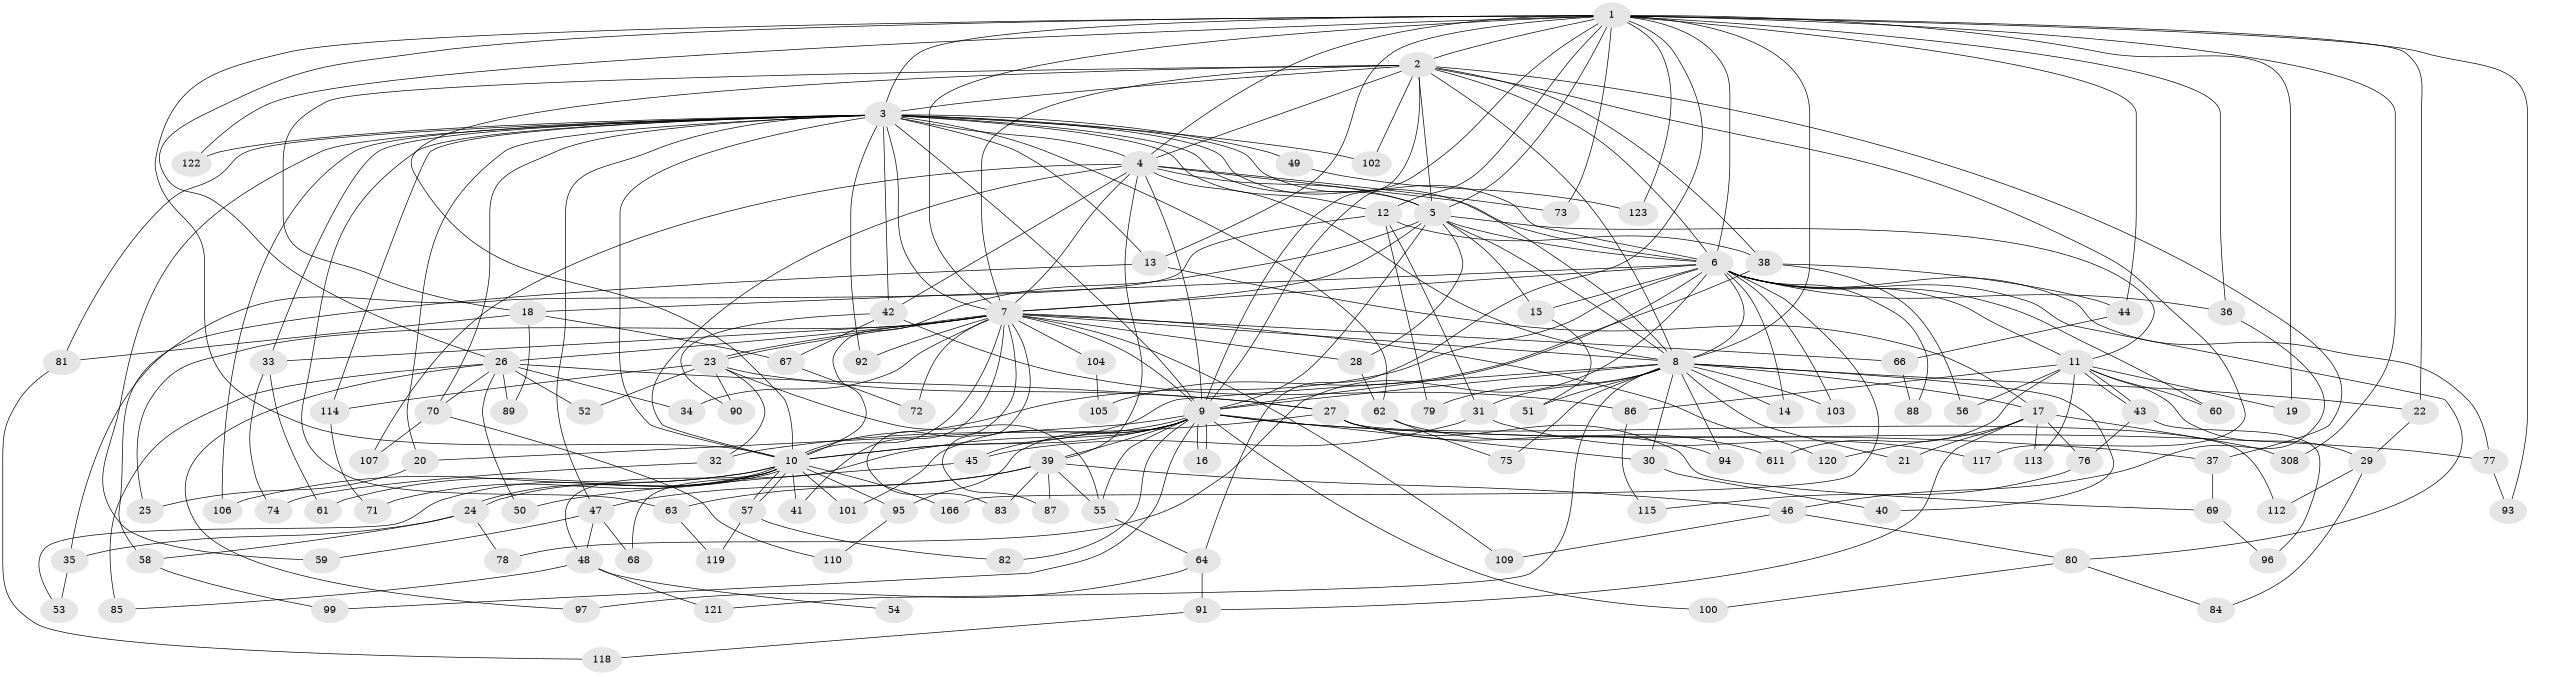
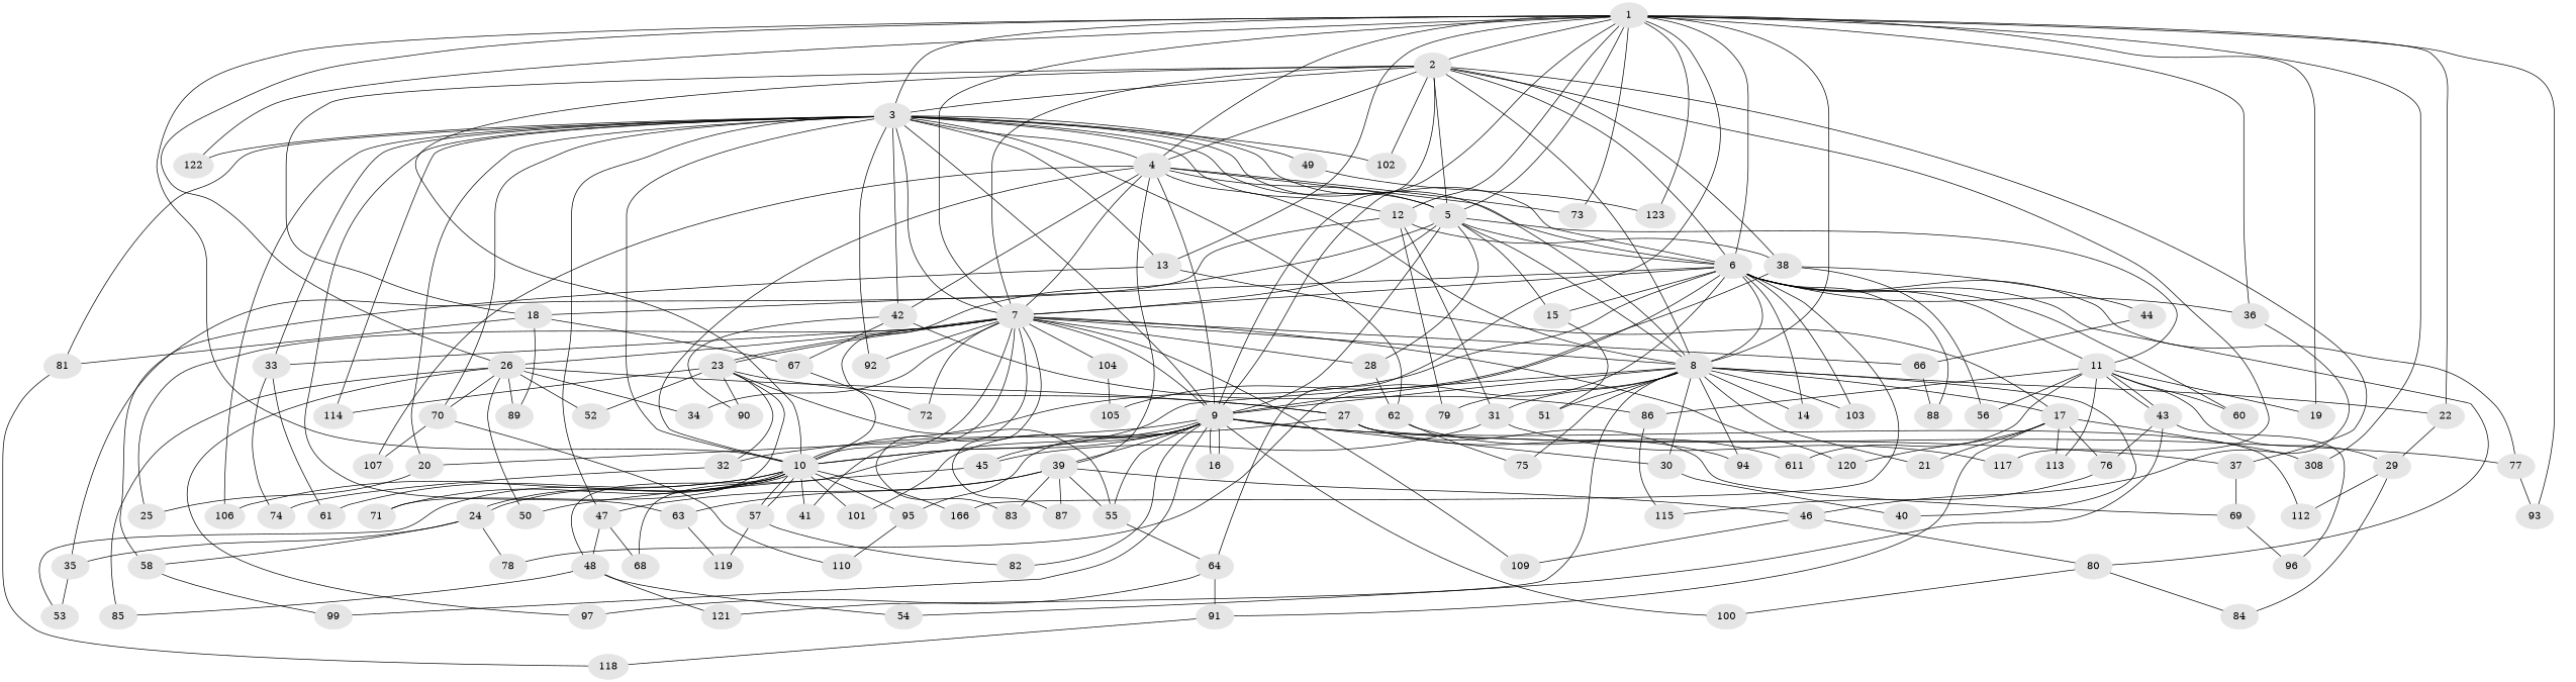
  graph {
    node [color=gray90 style=filled]
    1
    2
    3
    4
    5
    6
    7
    8
    9
    10
    12
    13
    19
    22
    26
    36
    44
    64
    73
    93
    n21 [label=308]
    122
    123
    18
    37
    38
    102
    117
    20
    33
    42
    47
    49
-   59
    62
    63
    70
    81
    92
    106
    114
    39
    107
    11
    15
    28
    14
    60
    77
    78
    80
    88
    103
    n54 [label=166]
    23
    25
    34
    41
    66
    72
    83
    87
    104
    109
    120
    17
    21
    30
    31
    40
    51
    75
    79
    94
    121
    16
    45
    55
    68
    82
    95
    99
    100
    101
    24
    48
    53
    57
    61
    71
    35
    58
    29
    89
    27
    52
    50
    85
    97
    46
    91
    67
    69
    56
    105
    74
    86
    90
    n109 [label=611]
    119
    110
    118
    43
    113
    84
    32
    76
    54
    112
    96
    115
    1 -- 2
    1 -- 3
    1 -- 4
    1 -- 5
    1 -- 6
    1 -- 7
    1 -- 8
    1 -- 9
    1 -- 10
    1 -- 12
    1 -- 13
    1 -- 19
    1 -- 22
    1 -- 26
    1 -- 36
-   1 -- 44
    1 -- 64
    1 -- 73
    1 -- 93
    1 -- n21
    1 -- 122
    1 -- 123
    2 -- 3
    2 -- 4
    2 -- 5
    2 -- 6
    2 -- 7
    2 -- 8
    2 -- 9
    2 -- 10
    2 -- 18
    2 -- 37
    2 -- 38
    2 -- 102
    2 -- 117
    3 -- 4
    3 -- 5
    3 -- 6
    3 -- 7
    3 -- 8
    3 -- 9
    3 -- 10
    3 -- 12
    3 -- 13
    3 -- 122
    3 -- 102
    3 -- 20
    3 -- 33
    3 -- 42
    3 -- 47
    3 -- 49
-   3 -- 59
    3 -- 62
    3 -- 63
    3 -- 70
    3 -- 81
    3 -- 92
    3 -- 106
    3 -- 114
    4 -- 5
    4 -- 6
    4 -- 7
    4 -- 8
    4 -- 9
    4 -- 10
    4 -- 73
    4 -- 42
    4 -- 39
    4 -- 107
    5 -- 6
    5 -- 7
    5 -- 8
    5 -- 9
    5 -- 10
    5 -- 11
    5 -- 15
    5 -- 28
    6 -- 7
    6 -- 8
    6 -- 9
    6 -- 10
    6 -- 36
    6 -- 18
    6 -- 11
    6 -- 15
    6 -- 14
    6 -- 60
    6 -- 77
    6 -- 78
    6 -- 80
    6 -- 88
    6 -- 103
    6 -- n54
    7 -- 8
    7 -- 9
    7 -- 10
    7 -- 26
    7 -- 33
    7 -- 92
    7 -- 28
    7 -- 23
    7 -- 23
    7 -- 25
    7 -- 34
    7 -- 41
    7 -- 66
    7 -- 72
    7 -- 83
    7 -- 87
    7 -- 104
    7 -- 109
    7 -- 120
    8 -- 9
    8 -- 10
    8 -- 22
    8 -- 14
    8 -- 103
    8 -- 17
    8 -- 21
    8 -- 30
    8 -- 31
    8 -- 40
    8 -- 51
    8 -- 75
    8 -- 79
    8 -- 94
    8 -- 121
    9 -- 10
    9 -- 37
    9 -- 20
    9 -- 39
    9 -- 77
    9 -- 30
    9 -- 16
    9 -- 16
    9 -- 45
    9 -- 55
    9 -- 68
    9 -- 82
    9 -- 95
    9 -- 99
    9 -- 100
    9 -- 101
    10 -- 106
    10 -- n54
    10 -- 41
    10 -- 95
    10 -- 101
    10 -- 24
    10 -- 24
    10 -- 48
    10 -- 53
    10 -- 57
    10 -- 57
    10 -- 61
    10 -- 71
    12 -- 38
    12 -- 31
    12 -- 79
    12 -- 35
    13 -- 17
    13 -- 58
    22 -- 29
    26 -- 70
    26 -- 34
    26 -- 89
    26 -- 27
    26 -- 52
    26 -- 50
    26 -- 85
    26 -- 97
    36 -- 46
    44 -- 66
    64 -- 97
    64 -- 91
    18 -- 81
    18 -- 89
    18 -- 67
    37 -- 69
    38 -- 44
    38 -- 56
    38 -- 105
    20 -- 25
    33 -- 61
    33 -- 74
    42 -- 67
    42 -- 86
    42 -- 90
-   47 -- 59
    47 -- 68
    47 -- 48
    49 -- 123
    62 -- 75
    62 -- n109
    63 -- 119
    70 -- 107
    70 -- 110
    81 -- 118
    39 -- 47
    39 -- 63
    39 -- 83
    39 -- 87
    39 -- 55
    39 -- 46
    11 -- 19
    11 -- 60
    11 -- 29
    11 -- 56
    11 -- 86
    11 -- n109
    11 -- 43
    11 -- 43
    11 -- 113
    15 -- 51
    28 -- 62
    77 -- 93
    80 -- 100
    80 -- 84
    23 -- 114
    23 -- 55
-   114 -- 71
+   23 -- 71
    23 -- 27
    23 -- 52
    23 -- 90
    23 -- 32
    66 -- 88
    104 -- 105
    17 -- n21
    17 -- 120
    17 -- 21
    17 -- 91
    17 -- 113
    17 -- 76
    30 -- 40
    31 -- 117
    31 -- 45
    45 -- 50
    55 -- 64
    95 -- 110
    24 -- 78
    24 -- 35
    24 -- 58
    48 -- 121
    48 -- 85
    48 -- 54
    57 -- 82
    57 -- 119
    35 -- 53
    58 -- 99
    29 -- 84
    29 -- 112
    27 -- 94
    27 -- 69
    27 -- 32
    27 -- 112
    46 -- 80
    46 -- 109
    91 -- 118
    67 -- 72
    69 -- 96
    86 -- 115
    43 -- 76
+   43 -- 54
    43 -- 96
    32 -- 74
    76 -- 115
  }
